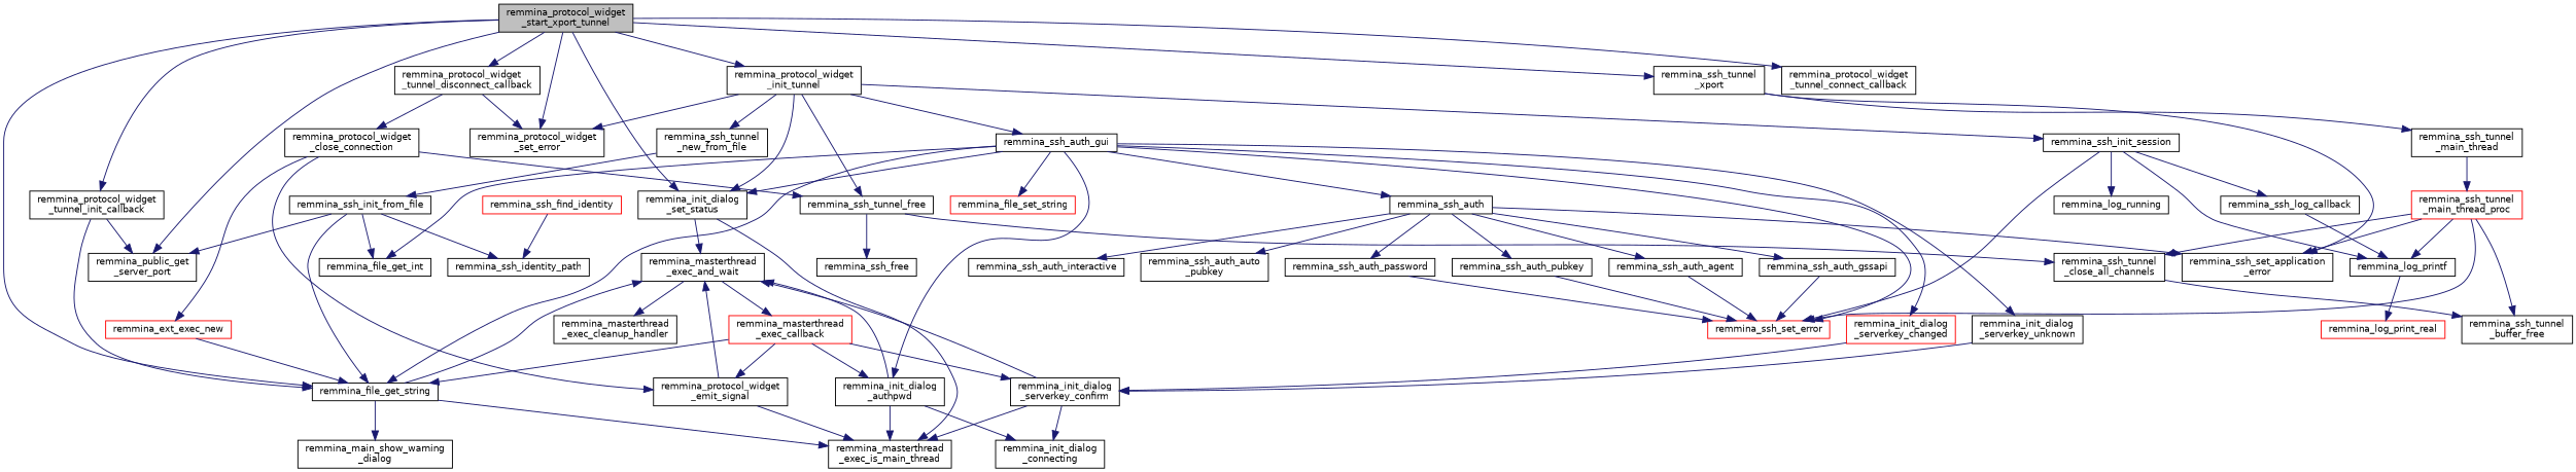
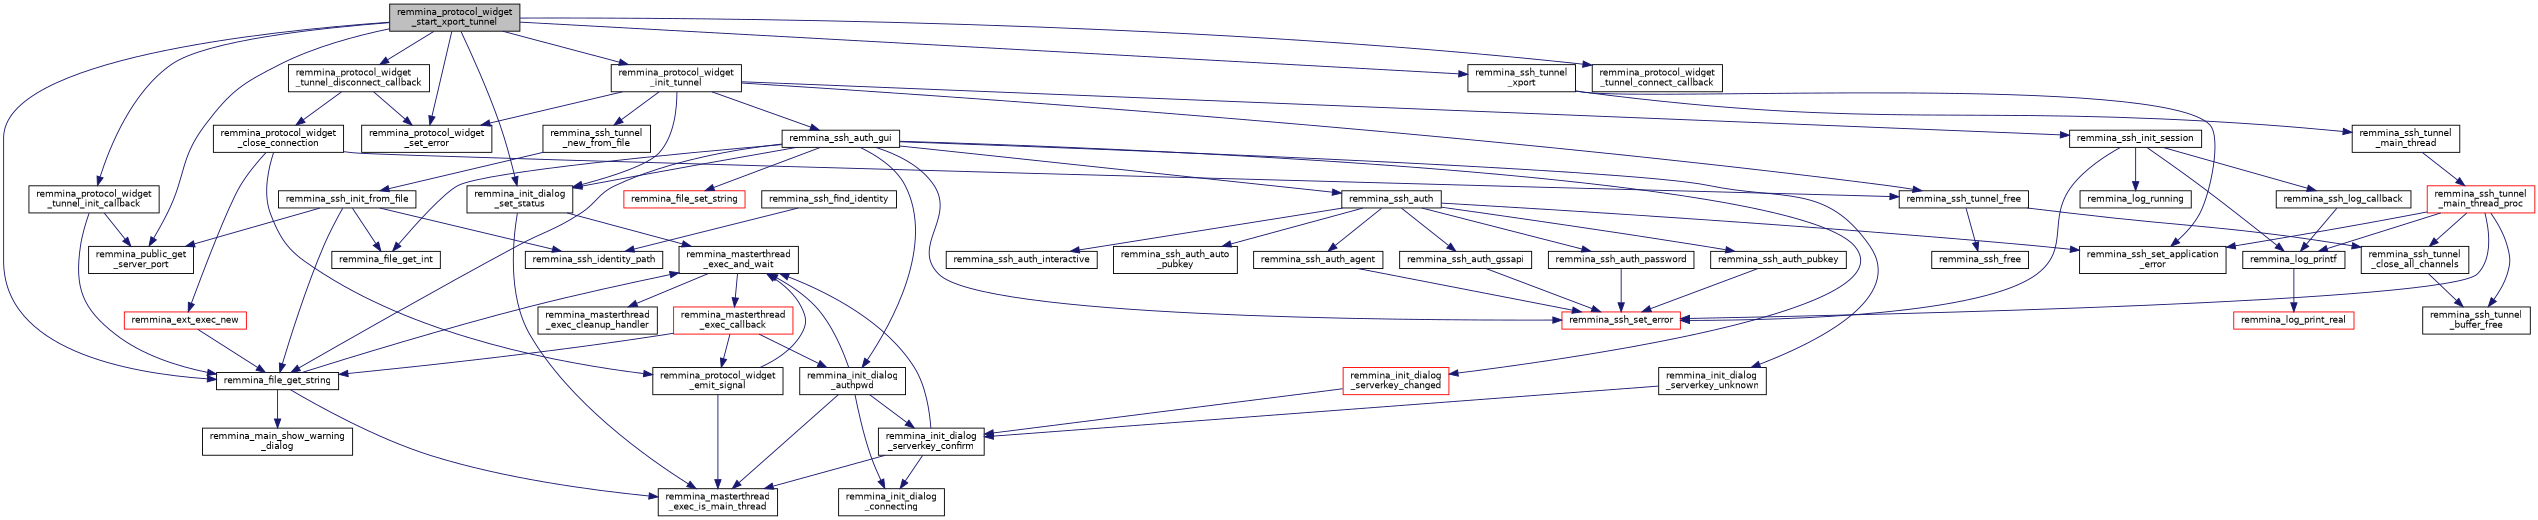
  digraph {
    rankdir=TB
    node [color=black fillcolor=white fontname=Helvetica fontsize=10 shape=record style=filled]
    edge [color=midnightblue fontname=Helvetica fontsize=10 labelfontname=Helvetica labelfontsize=10 style=solid]
    n1 [fillcolor=grey75 fontcolor=black height=0.2 label="remmina_protocol_widget\l_start_xport_tunnel" width=0.4]
    n2 [height=0.2 label="remmina_protocol_widget\l_init_tunnel" width=0.4]
    n3 [height=0.2 label=remmina_file_get_string width=0.4]
    n4 [height=0.2 label="remmina_public_get\l_server_port" width=0.4]
    n5 [height=0.2 label="remmina_init_dialog\l_set_status" width=0.4]
    n6 [height=0.2 label="remmina_protocol_widget\l_set_error" width=0.4]
    n7 [height=0.2 label="remmina_protocol_widget\l_tunnel_init_callback" width=0.4]
    n8 [height=0.2 label="remmina_protocol_widget\l_tunnel_connect_callback" width=0.4]
    n9 [height=0.2 label="remmina_protocol_widget\l_tunnel_disconnect_callback" width=0.4]
    n10 [height=0.2 label="remmina_ssh_tunnel\l_xport" width=0.4]
    n11 [height=0.2 label="remmina_ssh_tunnel\l_new_from_file" width=0.4]
    n12 [height=0.2 label=remmina_ssh_init_session width=0.4]
    n13 [height=0.2 label=remmina_ssh_tunnel_free width=0.4]
    n14 [height=0.2 label=remmina_ssh_auth_gui width=0.4]
    n15 [height=0.2 label="remmina_masterthread\l_exec_is_main_thread" width=0.4]
    n16 [height=0.2 label="remmina_masterthread\l_exec_and_wait" width=0.4]
    n17 [height=0.2 label="remmina_main_show_warning\l_dialog" width=0.4]
    n18 [height=0.2 label="remmina_protocol_widget\l_close_connection" width=0.4]
    n19 [height=0.2 label="remmina_ssh_set_application\l_error" width=0.4]
    n20 [height=0.2 label="remmina_ssh_tunnel\l_main_thread" width=0.4]
    n21 [height=0.2 label=remmina_ssh_init_from_file width=0.4]
    n22 [height=0.2 label=remmina_log_printf width=0.4]
    n23 [height=0.2 label=remmina_log_running width=0.4]
    n24 [height=0.2 label=remmina_ssh_log_callback width=0.4]
    n25 [color=red height=0.2 label=remmina_ssh_set_error width=0.4]
    n26 [height=0.2 label="remmina_ssh_tunnel\l_close_all_channels" width=0.4]
    n27 [height=0.2 label=remmina_ssh_free width=0.4]
    n28 [height=0.2 label=remmina_file_get_int width=0.4]
    n29 [height=0.2 label="remmina_init_dialog\l_authpwd" width=0.4]
    n30 [height=0.2 label="remmina_init_dialog\l_serverkey_unknown" width=0.4]
    n31 [color=red height=0.2 label="remmina_init_dialog\l_serverkey_changed" width=0.4]
    n32 [height=0.2 label=remmina_ssh_auth width=0.4]
    n33 [color=red height=0.2 label=remmina_file_set_string width=0.4]
    n34 [height=0.2 label=remmina_ssh_identity_path width=0.4]
-   n35 [color=red height=0.2 label=remmina_ssh_find_identity width=0.4]
+   n35 [height=0.2 label=remmina_ssh_find_identity width=0.4]
    n36 [height=0.2 label="remmina_masterthread\l_exec_cleanup_handler" width=0.4]
    n37 [color=red height=0.2 label="remmina_masterthread\l_exec_callback" width=0.4]
    n38 [height=0.2 label="remmina_init_dialog\l_serverkey_confirm" width=0.4]
    n39 [height=0.2 label="remmina_protocol_widget\l_emit_signal" width=0.4]
    n40 [height=0.2 label="remmina_init_dialog\l_connecting" width=0.4]
    n41 [color=red height=0.2 label=remmina_log_print_real width=0.4]
    n42 [height=0.2 label="remmina_ssh_tunnel\l_buffer_free" width=0.4]
    n43 [height=0.2 label=remmina_ssh_auth_interactive width=0.4]
    n44 [height=0.2 label=remmina_ssh_auth_password width=0.4]
    n45 [height=0.2 label=remmina_ssh_auth_pubkey width=0.4]
    n46 [height=0.2 label=remmina_ssh_auth_agent width=0.4]
    n47 [height=0.2 label="remmina_ssh_auth_auto\l_pubkey" width=0.4]
    n48 [height=0.2 label=remmina_ssh_auth_gssapi width=0.4]
    n49 [color=red height=0.2 label=remmina_ext_exec_new width=0.4]
    n50 [color=red height=0.2 label="remmina_ssh_tunnel\l_main_thread_proc" width=0.4]
    n1 -> n2
    n1 -> n3
    n1 -> n4
    n1 -> n5
    n1 -> n6
    n1 -> n7
    n1 -> n8
    n1 -> n9
    n1 -> n10
    n2 -> n5
    n2 -> n6
    n2 -> n11
    n2 -> n12
    n2 -> n13
    n2 -> n14
    n3 -> n15
    n3 -> n16
    n3 -> n17
    n5 -> n15
    n5 -> n16
    n7 -> n3
    n7 -> n4
    n9 -> n6
    n9 -> n18
    n10 -> n19
    n10 -> n20
    n11 -> n21
    n12 -> n22
    n12 -> n23
    n12 -> n24
    n12 -> n25
    n13 -> n26
    n13 -> n27
    n14 -> n3
    n14 -> n5
    n14 -> n25
    n14 -> n28
    n14 -> n29
    n14 -> n30
    n14 -> n31
    n14 -> n32
    n14 -> n33
    n16 -> n36
    n16 -> n37
    n18 -> n13
    n18 -> n39
    n18 -> n49
    n20 -> n50
    n21 -> n3
    n21 -> n4
    n21 -> n28
    n21 -> n34
    n22 -> n41
    n24 -> n22
    n26 -> n42
    n29 -> n15
    n29 -> n16
    n29 -> n40
    n30 -> n38
    n31 -> n38
    n32 -> n19
    n32 -> n43
    n32 -> n44
    n32 -> n45
    n32 -> n46
    n32 -> n47
    n32 -> n48
    n35 -> n34
    n37 -> n3
    n37 -> n29
-   n37 -> n38
+   n29 -> n38
    n37 -> n39
    n38 -> n15
    n38 -> n16
    n38 -> n40
    n39 -> n15
    n39 -> n16
    n44 -> n25
    n45 -> n25
    n46 -> n25
    n48 -> n25
    n49 -> n3
    n50 -> n19
    n50 -> n22
    n50 -> n25
    n50 -> n26
    n50 -> n42
  }
